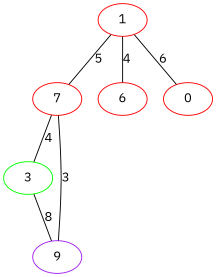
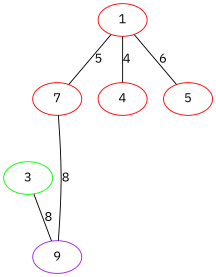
  graph {
    fontname="IBM Plex Sans"
    node [color=red fontname="IBM Plex Sans" weight=1]
    edge [fontname="IBM Plex Sans"]
    n1 [label=7]
    1
-   4 [label=6]
-   5 [label=0]
+   4
+   5
    3 [color=green weight=2]
    n6 [color=purple label=9 weight=4]
-   n1 -- 3 [label=4]
-   n1 -- n6 [label=3]
+   n1 -- n6 [label=8]
    1 -- n1 [label=5]
    1 -- 4 [label=4]
    1 -- 5 [label=6]
    3 -- n6 [label=8]
  }
